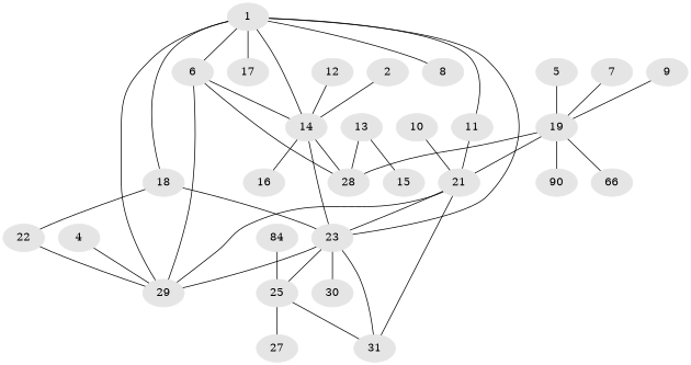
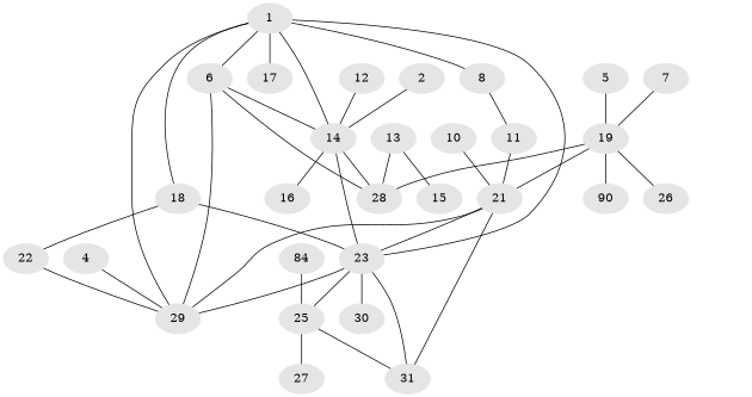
  graph {
    node [color=gray90 style=filled]
    edge [weight=1.0]
    1
    6
    8
    11
    14
    17
    18
    23
    29
    28
    21
    12
    16
    22
    25
    31
    30
    27
    2
    4
    5
    19
    n23 [label=90]
-   26 [label=66]
+   26
    7
-   9
    10
    13
    15
    n30 [label=84]
    1 -- 6 [weight=2.0]
    1 -- 8
-   1 -- 11 [weight=2.0]
+   8 -- 11 [weight=2.0]
    1 -- 14
    1 -- 17
    1 -- 18
    1 -- 23
    1 -- 29 [weight=2.0]
    6 -- 14
    6 -- 29
    6 -- 28
    11 -- 21
    14 -- 23 [weight=2.0]
    14 -- 28
    14 -- 16
    18 -- 23
    18 -- 22
    23 -- 29 [weight=2.0]
    23 -- 25
    23 -- 31
    23 -- 30
    21 -- 23
    21 -- 29
    21 -- 31
    12 -- 14
    22 -- 29
    25 -- 31
    25 -- 27
    2 -- 14
    4 -- 29
    5 -- 19
    19 -- 28
    19 -- 21 [weight=2.0]
    19 -- n23
    19 -- 26
    7 -- 19
-   9 -- 19
    10 -- 21
    13 -- 28
    13 -- 15
    n30 -- 25
  }
